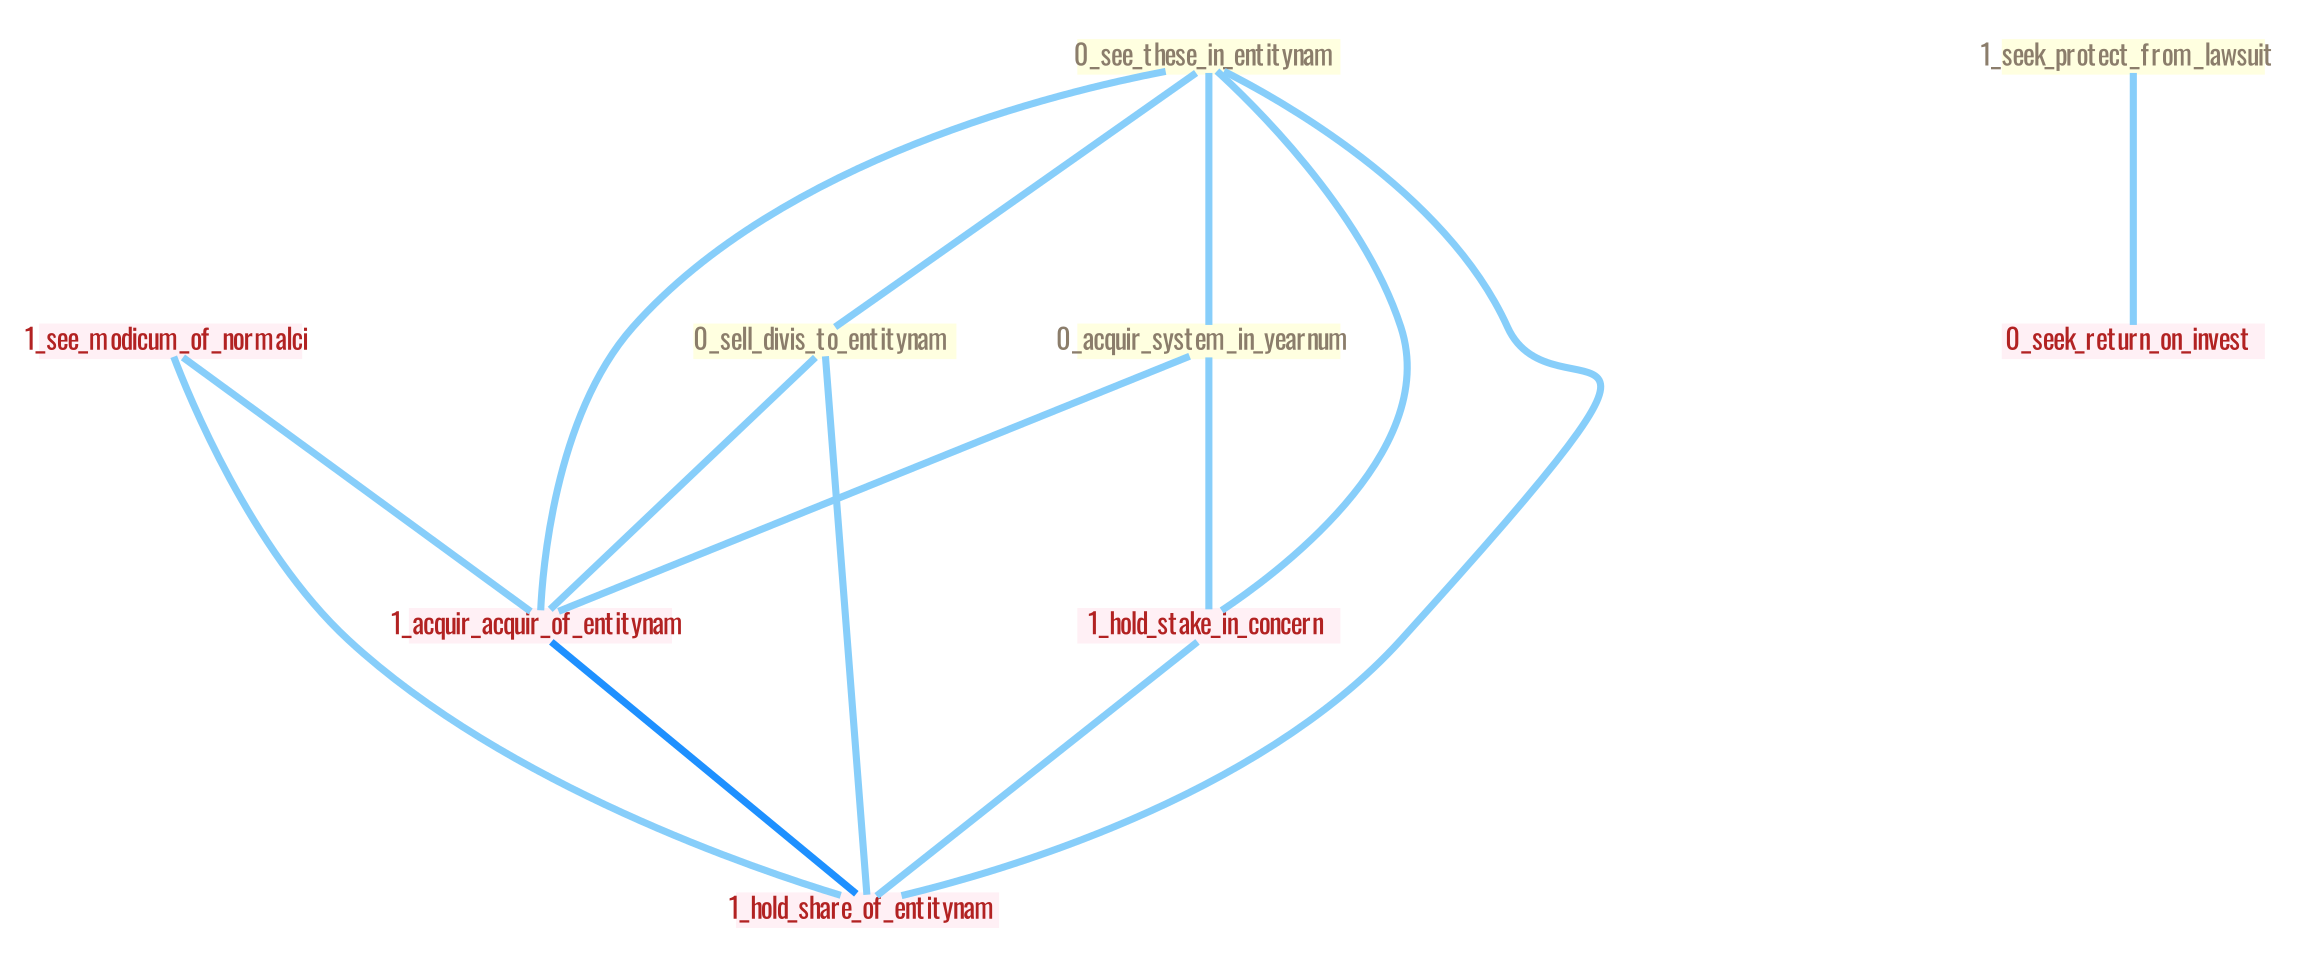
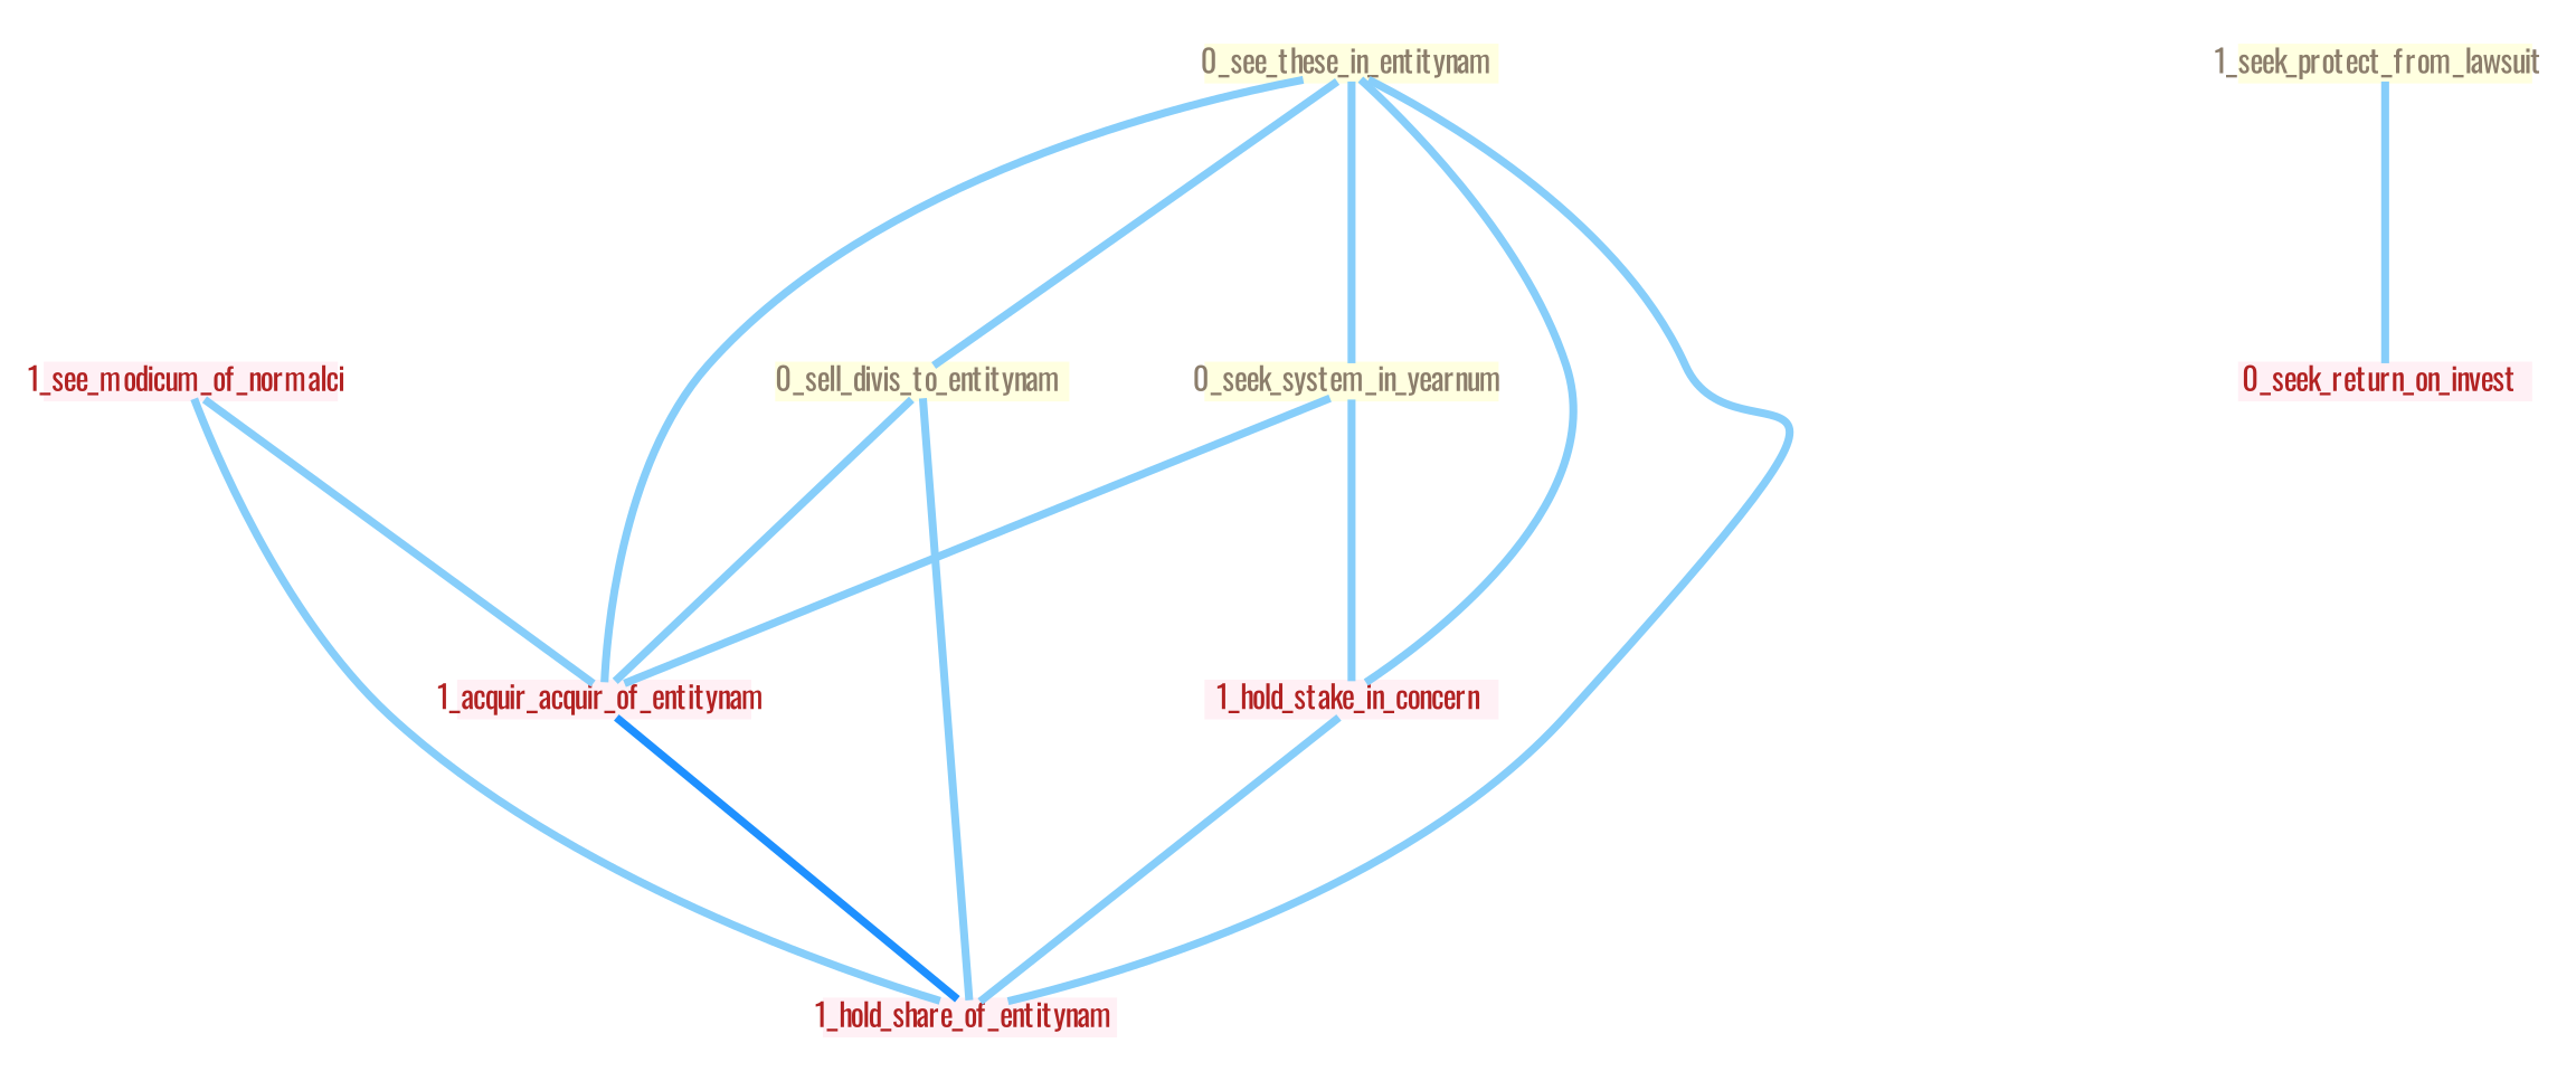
  graph {
    fontname=Oswald
    node [color="#fff0f5" fixedsize=true fontcolor="#b22222" fontname=Oswald fontsize=4 shape=polygon style=filled]
    edge [color="#87cefa" fontname=Oswald w=1]
    "0_see_these_in_entitynam " [color="#ffffe0" fontcolor="#8b7d6b" height=.06 width=.5]
    "1_seek_protect_from_lawsuit " [color="#ffffe0" fontcolor="#8b7d6b" height=.06 width=.5]
-   "0_acquir_system_in_yearnum " [color="#ffffe0" fontcolor="#8b7d6b" height=.06 width=.5]
+   "0_acquir_system_in_yearnum " [color="#ffffe0" fontcolor="#8b7d6b" height=.06 width=.5 label="0_seek_system_in_yearnum"]
    "0_sell_divis_to_entitynam " [color="#ffffe0" fontcolor="#8b7d6b" height=.06 width=.5]
    "1_hold_stake_in_concern " [height=.06 width=.5]
    "0_seek_return_on_invest " [height=.06 width=.5]
    "1_see_modicum_of_normalci " [height=.06 width=.5]
    n8 [height=.06 label="1_acquir_acquir_of_entitynam" width=.5]
    "1_hold_share_of_entitynam " [height=.06 width=.5]
    subgraph sub_1 {
      "0_see_these_in_entitynam "
      "1_seek_protect_from_lawsuit "
      "0_acquir_system_in_yearnum "
      "0_sell_divis_to_entitynam "
    }
    subgraph sub_2 {
      "1_hold_stake_in_concern "
      "0_seek_return_on_invest "
      "1_see_modicum_of_normalci "
      n8
      "1_hold_share_of_entitynam "
    }
    "0_see_these_in_entitynam " -- "0_acquir_system_in_yearnum "
    "0_see_these_in_entitynam " -- "0_sell_divis_to_entitynam "
    "0_see_these_in_entitynam " -- "1_hold_stake_in_concern "
    "0_see_these_in_entitynam " -- n8
    "0_see_these_in_entitynam " -- "1_hold_share_of_entitynam "
    "1_seek_protect_from_lawsuit " -- "0_seek_return_on_invest "
    "0_acquir_system_in_yearnum " -- "1_hold_stake_in_concern "
    "0_acquir_system_in_yearnum " -- n8
    "0_sell_divis_to_entitynam " -- n8
    "0_sell_divis_to_entitynam " -- "1_hold_share_of_entitynam "
    "1_hold_stake_in_concern " -- "1_hold_share_of_entitynam "
    "1_see_modicum_of_normalci " -- n8
    "1_see_modicum_of_normalci " -- "1_hold_share_of_entitynam "
    n8 -- "1_hold_share_of_entitynam " [color="#1e90ff" w=2]
  }
